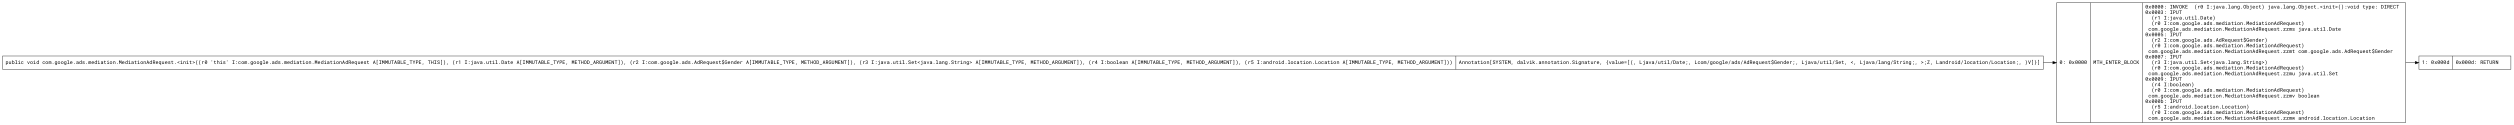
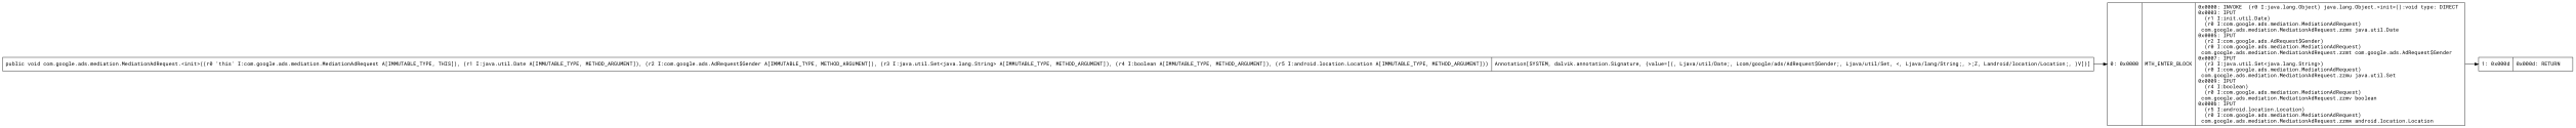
  digraph {
    rankdir=LR
    fontname="Roboto Mono"
    node [shape=record fontname="Roboto Mono"]
    edge [fontname="Roboto Mono"]
-   n1 [label="{0\:\ 0x0000|MTH_ENTER_BLOCK\l|0x0000: INVOKE  (r0 I:java.lang.Object) java.lang.Object.\<init\>():void type: DIRECT \l0x0003: IPUT  \l  (r1 I:java.util.Date)\l  (r0 I:com.google.ads.mediation.MediationAdRequest)\l com.google.ads.mediation.MediationAdRequest.zzms java.util.Date \l0x0005: IPUT  \l  (r2 I:com.google.ads.AdRequest$Gender)\l  (r0 I:com.google.ads.mediation.MediationAdRequest)\l com.google.ads.mediation.MediationAdRequest.zzmt com.google.ads.AdRequest$Gender \l0x0007: IPUT  \l  (r3 I:java.util.Set\<java.lang.String\>)\l  (r0 I:com.google.ads.mediation.MediationAdRequest)\l com.google.ads.mediation.MediationAdRequest.zzmu java.util.Set \l0x0009: IPUT  \l  (r4 I:boolean)\l  (r0 I:com.google.ads.mediation.MediationAdRequest)\l com.google.ads.mediation.MediationAdRequest.zzmv boolean \l0x000b: IPUT  \l  (r5 I:android.location.Location)\l  (r0 I:com.google.ads.mediation.MediationAdRequest)\l com.google.ads.mediation.MediationAdRequest.zzmw android.location.Location \l}"]
+   n1 [label="{0\:\ 0x0000|MTH_ENTER_BLOCK\l|0x0000: INVOKE  (r0 I:java.lang.Object) java.lang.Object.\<init\>():void type: DIRECT \l0x0003: IPUT  \l  (r1 I:init.util.Date)\l  (r0 I:com.google.ads.mediation.MediationAdRequest)\l com.google.ads.mediation.MediationAdRequest.zzms java.util.Date \l0x0005: IPUT  \l  (r2 I:com.google.ads.AdRequest$Gender)\l  (r0 I:com.google.ads.mediation.MediationAdRequest)\l com.google.ads.mediation.MediationAdRequest.zzmt com.google.ads.AdRequest$Gender \l0x0007: IPUT  \l  (r3 I:java.util.Set\<java.lang.String\>)\l  (r0 I:com.google.ads.mediation.MediationAdRequest)\l com.google.ads.mediation.MediationAdRequest.zzmu java.util.Set \l0x0009: IPUT  \l  (r4 I:boolean)\l  (r0 I:com.google.ads.mediation.MediationAdRequest)\l com.google.ads.mediation.MediationAdRequest.zzmv boolean \l0x000b: IPUT  \l  (r5 I:android.location.Location)\l  (r0 I:com.google.ads.mediation.MediationAdRequest)\l com.google.ads.mediation.MediationAdRequest.zzmw android.location.Location \l}"]
    n2 [label="{1\:\ 0x000d|0x000d: RETURN   \l}"]
    n3 [label="{public void com.google.ads.mediation.MediationAdRequest.\<init\>((r0 'this' I:com.google.ads.mediation.MediationAdRequest A[IMMUTABLE_TYPE, THIS]), (r1 I:java.util.Date A[IMMUTABLE_TYPE, METHOD_ARGUMENT]), (r2 I:com.google.ads.AdRequest$Gender A[IMMUTABLE_TYPE, METHOD_ARGUMENT]), (r3 I:java.util.Set\<java.lang.String\> A[IMMUTABLE_TYPE, METHOD_ARGUMENT]), (r4 I:boolean A[IMMUTABLE_TYPE, METHOD_ARGUMENT]), (r5 I:android.location.Location A[IMMUTABLE_TYPE, METHOD_ARGUMENT]))  | Annotation[SYSTEM, dalvik.annotation.Signature, \{value=[(, Ljava\/util\/Date;, Lcom\/google\/ads\/AdRequest$Gender;, Ljava\/util\/Set, \<, Ljava\/lang\/String;, \>;Z, Landroid\/location\/Location;, )V]\}]\l}"]
    n1 -> n2
    n3 -> n1
  }
